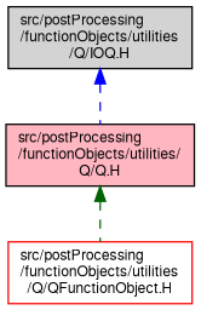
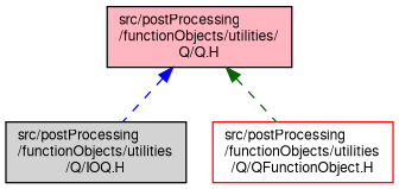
  digraph {
    node [color=black fontname=FreeSans fontsize=10 shape=record style=filled]
    edge [dir=back fontname=FreeSans fontsize=10 labelfontname=FreeSans labelfontsize=10 style=dashed]
    n1 [fillcolor=lightpink fontcolor=black height=0.2 label="src/postProcessing\l/functionObjects/utilities/\lQ/Q.H" width=0.4]
    n2 [fillcolor=lightgrey height=0.2 label="src/postProcessing\l/functionObjects/utilities\l/Q/IOQ.H" width=0.4]
    n3 [color=red fillcolor=white height=0.2 label="src/postProcessing\l/functionObjects/utilities\l/Q/QFunctionObject.H" width=0.4]
-   n2 -> n1 [color=blue]
+   n1 -> n2 [color=blue]
    n1 -> n3 [color=darkgreen]
  }
